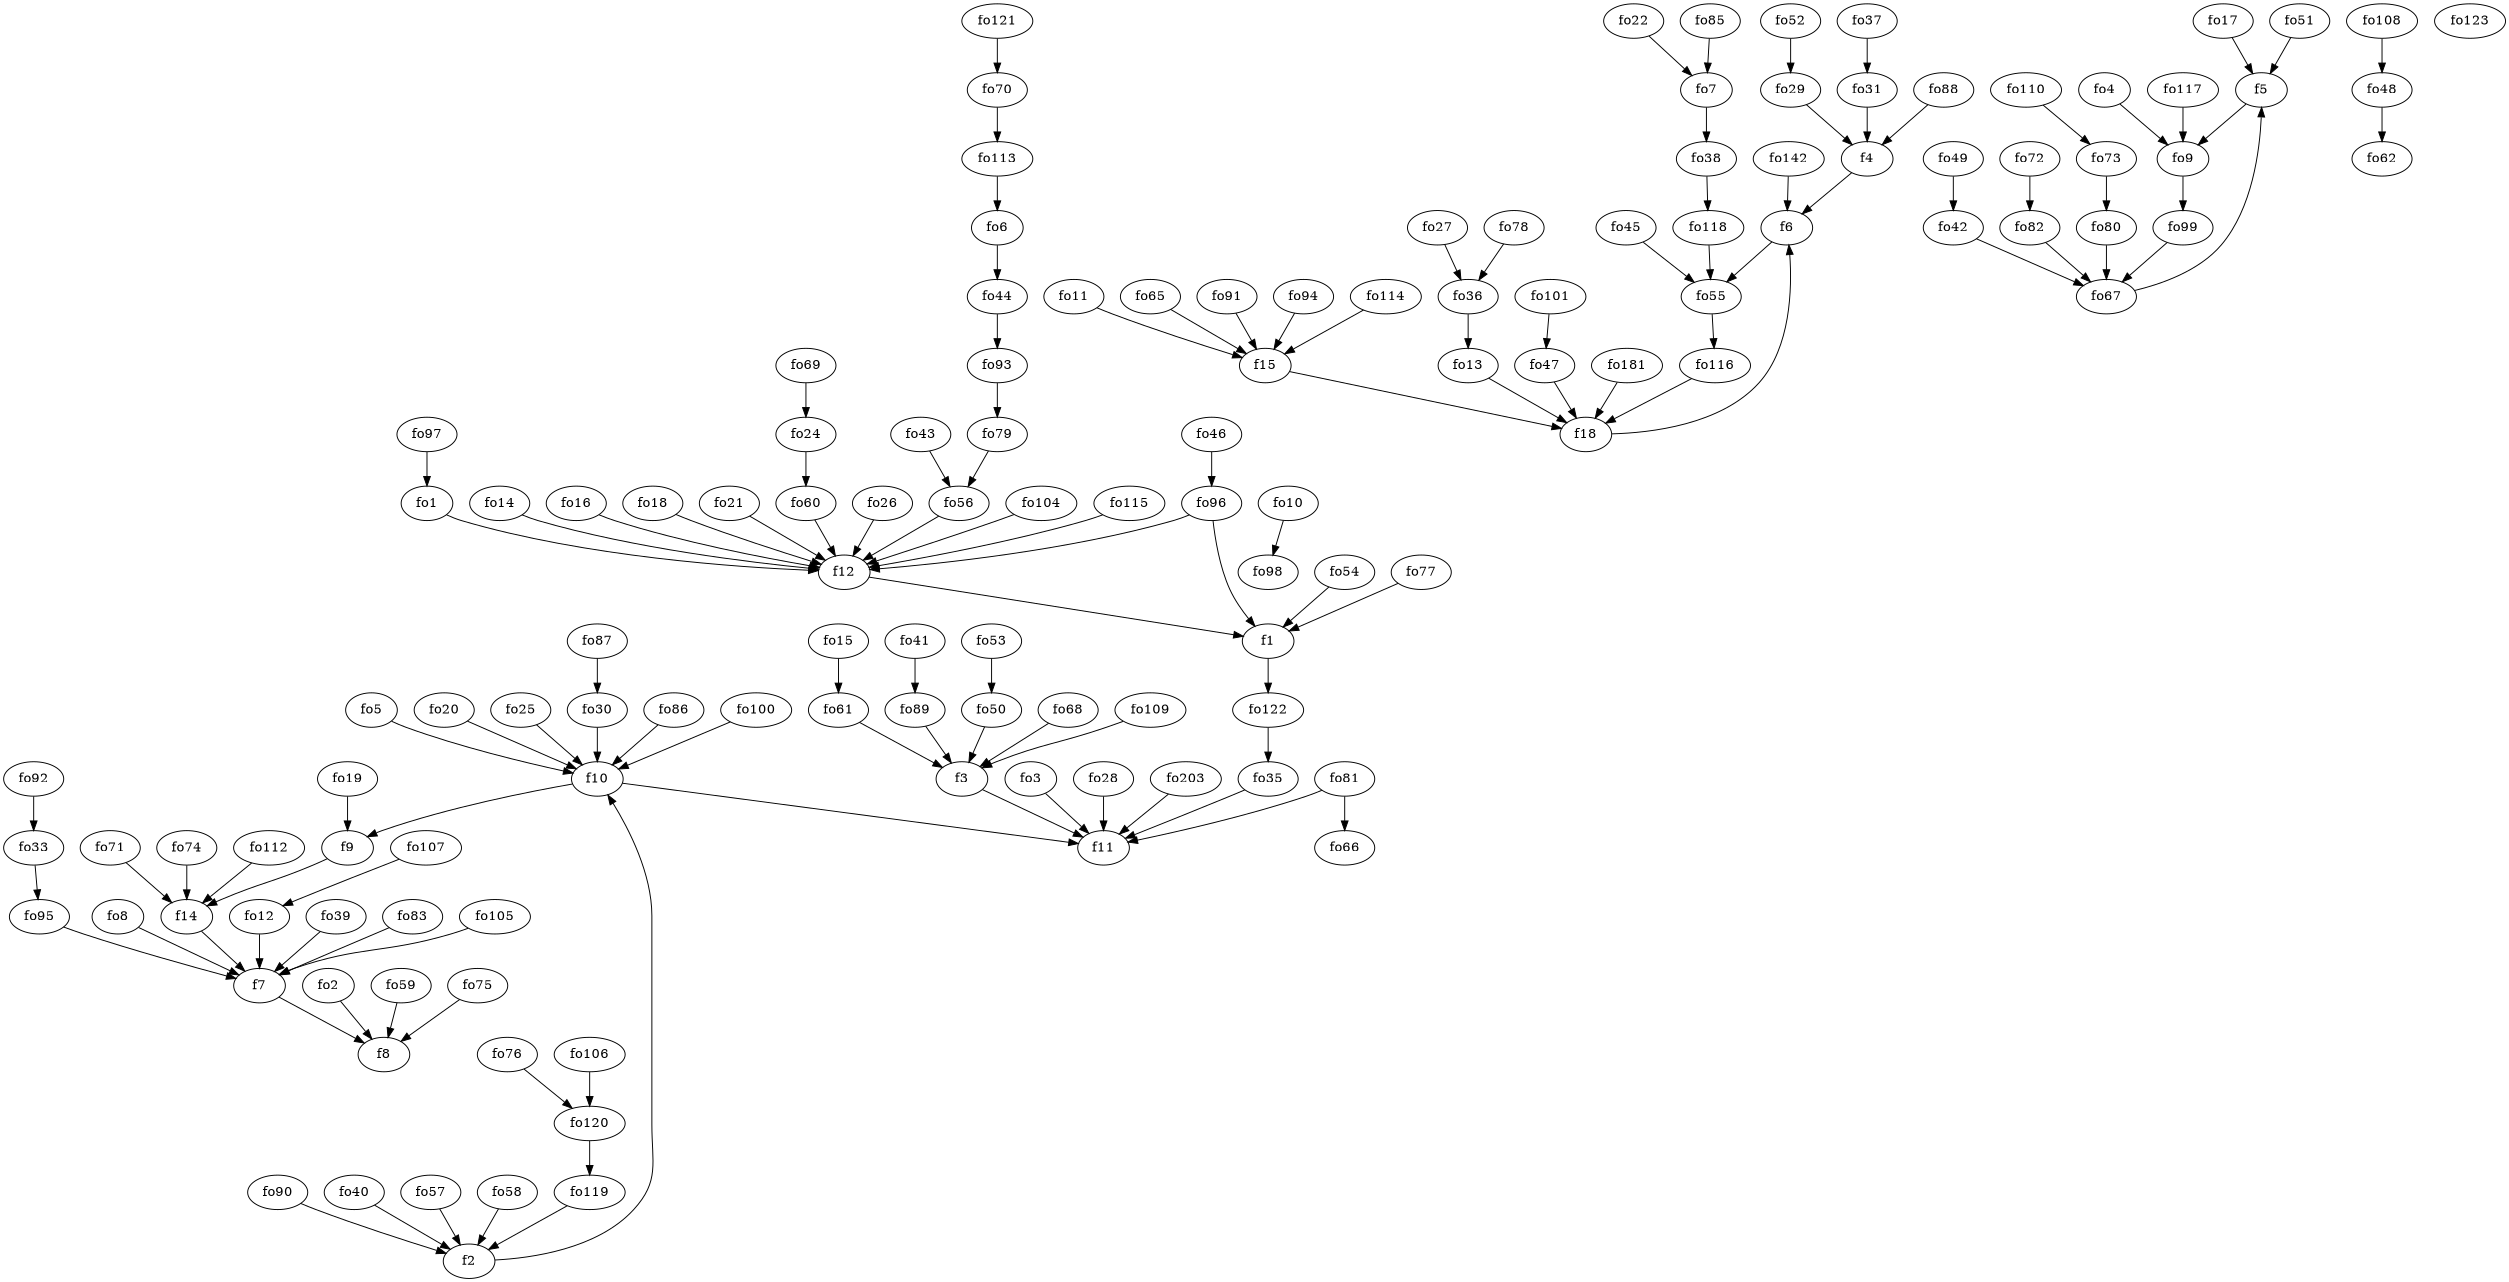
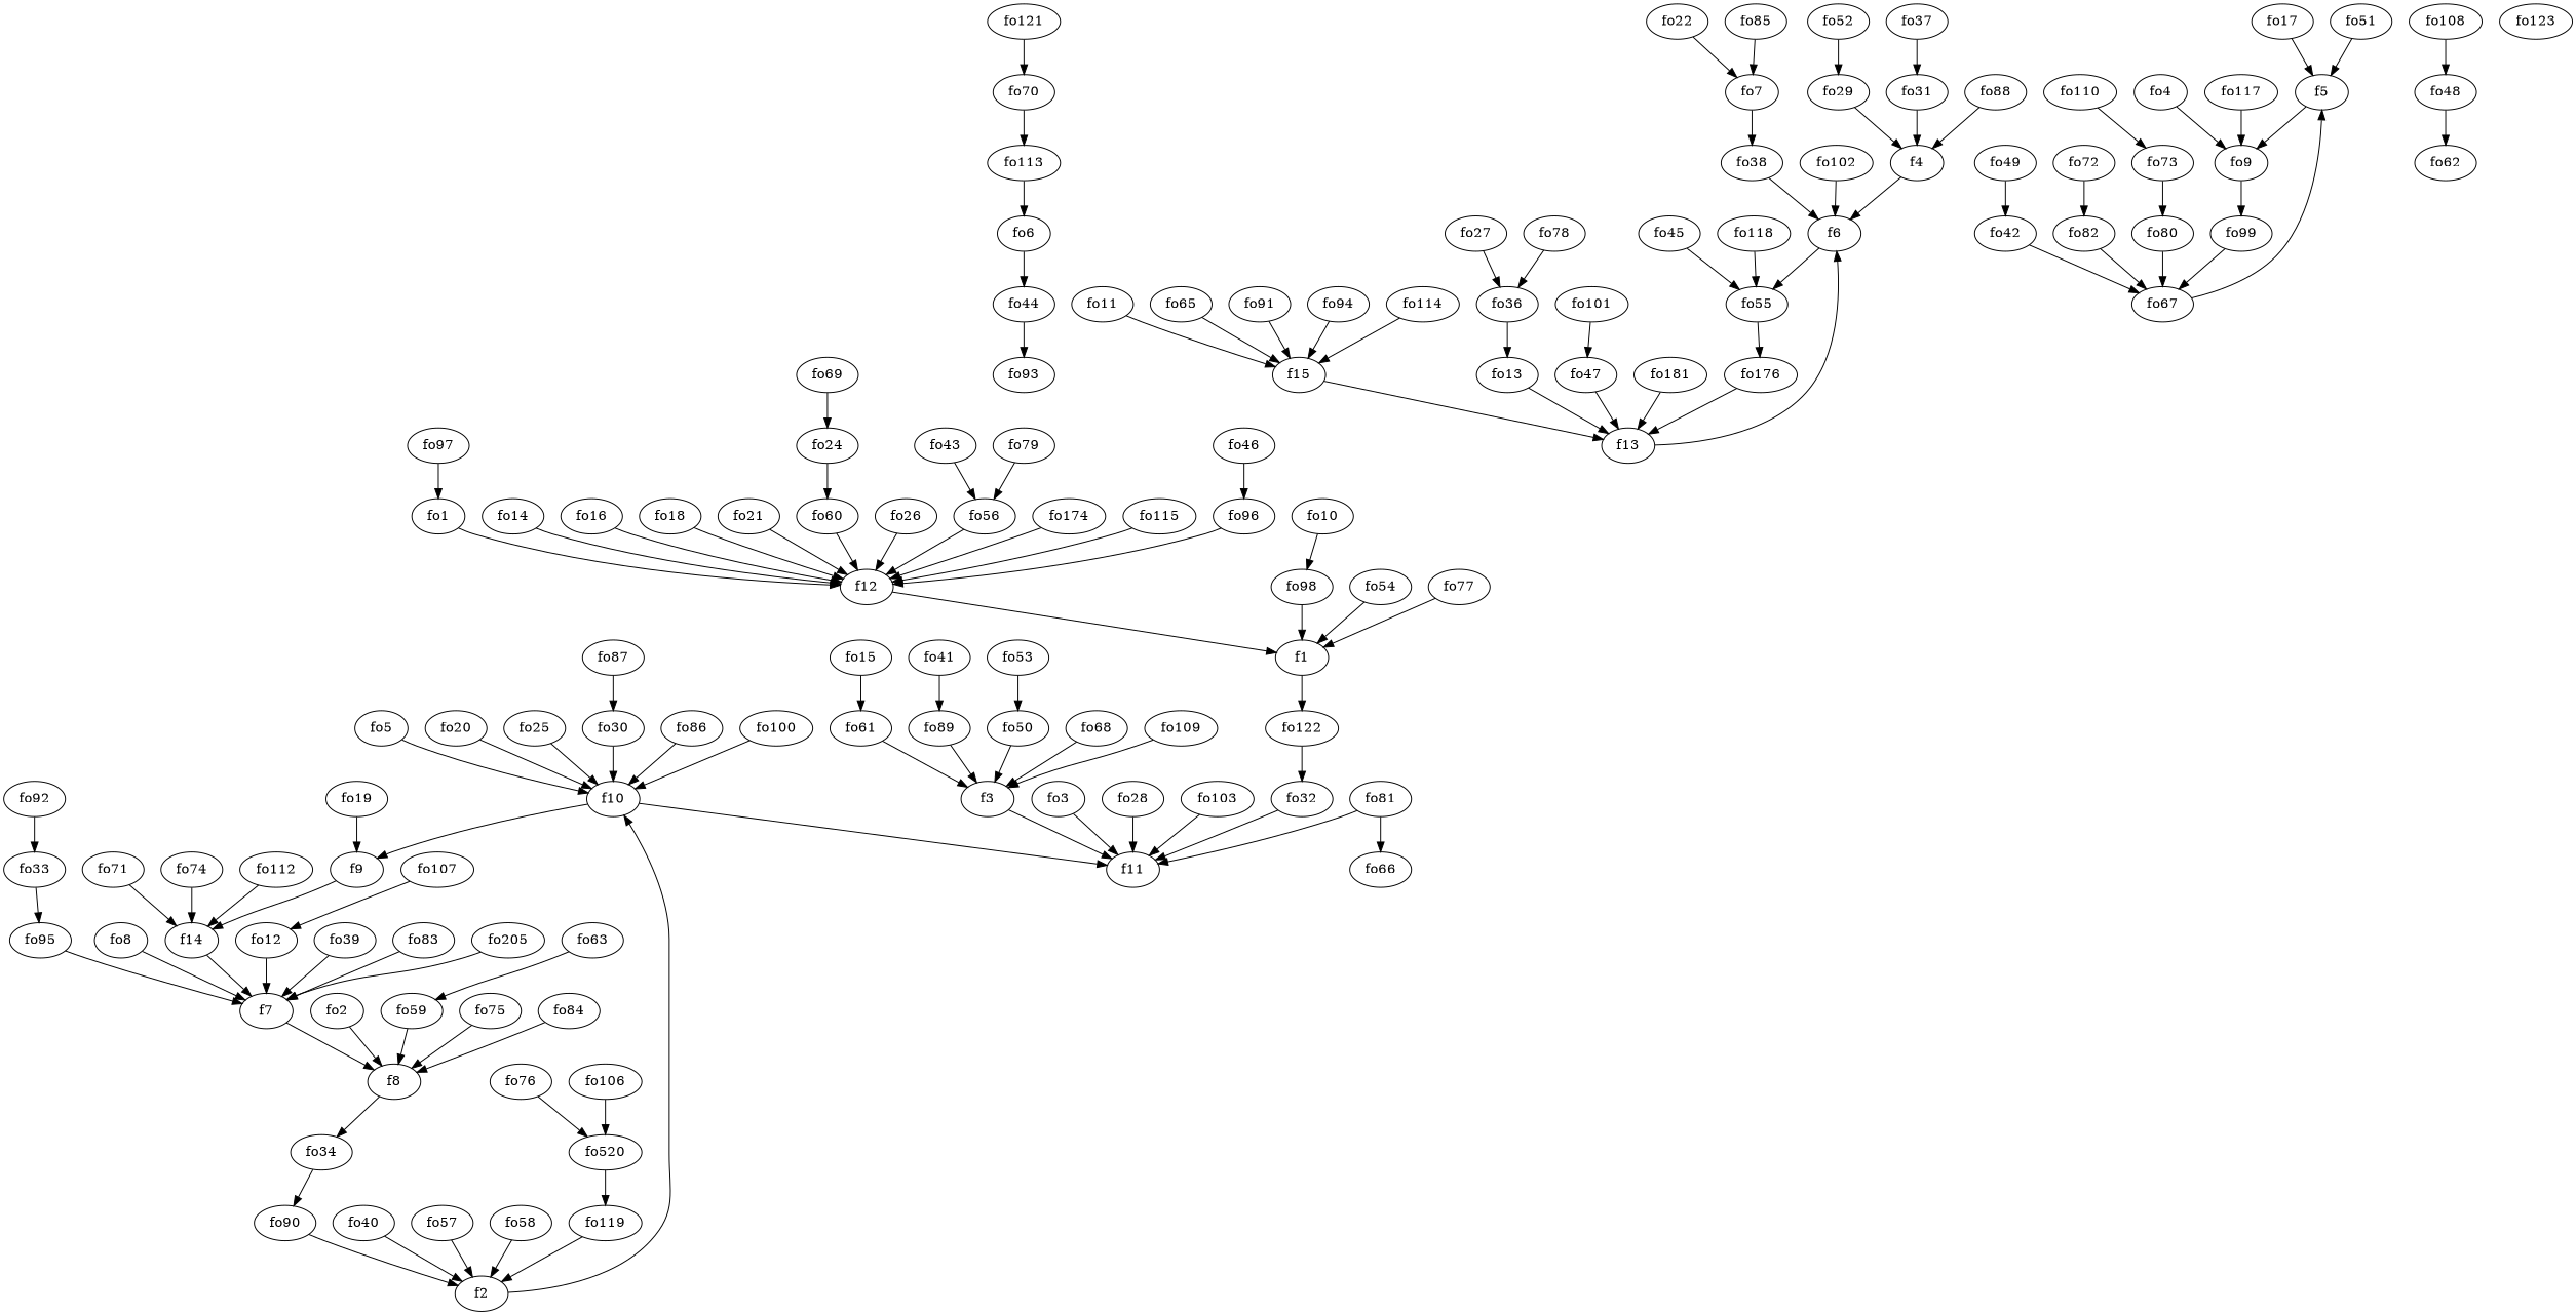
  strict digraph {
    edge [weight=2]
    f1
    fo122
-   fo35
+   fo35 [label=fo32]
    f2
    f10
    f11
    f9
    f3
    f4
    f6
    fo55
    f5
    fo9
    fo99
-   fo116
+   fo116 [label=fo176]
    f7
    f8
+   fo34
    fo90
    f14
    f12
-   f13 [label=f18]
+   f13
    f15
    fo1
    fo2
    fo3
    fo4
    fo5
    fo6
    fo44
    fo93
    fo7
    fo38
    fo8
    fo67
    fo10
    fo98
    fo11
    fo12
    fo13
    fo14
    fo15
    fo61
    fo16
    fo17
    fo18
    fo19
    fo20
    fo21
    fo22
    fo24
    fo60
    fo25
    fo26
    fo27
    fo36
    fo28
    fo29
    fo30
    fo31
    fo33
    fo95
    fo37
    fo39
    fo40
    fo41
    fo89
    fo42
    fo43
    fo56
    fo79
    fo45
    fo46
    fo96
    fo47
    fo48
    fo62
    fo49
    fo50
    fo51
    fo52
    fo53
    fo54
    fo57
    fo58
    fo59
+   fo63
    fo65
    fo81
    fo66
    fo68
    fo69
    fo70
    fo113
    fo71
    fo72
    fo82
    fo73
    fo80
    fo74
    fo75
    fo76
-   fo120
+   fo120 [label=fo520]
    fo119
    fo77
    fo78
    fo83
+   fo84
    fo85
    fo86
    fo87
    fo88
    fo91
    fo92
    fo94
    fo97
    fo100
    fo101
-   fo102 [label=fo142]
-   fo103 [label=fo203]
-   fo104
-   fo105
+   fo102
+   fo103
+   fo104 [label=fo174]
+   fo105 [label=fo205]
    fo106
    fo107
    fo108
    fo109
    fo110
    n128 [label=fo181]
    fo112
    fo114
    fo115
    fo117
    fo118
    fo121
    fo123
    f1 -> fo122
    fo122 -> fo35
    fo35 -> f11
    f2 -> f10
    f10 -> f11
    f10 -> f9
    f9 -> f14
    f3 -> f11
    f4 -> f6
    f6 -> fo55
    fo55 -> fo116
    f5 -> fo9
    fo9 -> fo99
    fo99 -> fo67
    fo116 -> f13
    f7 -> f8
+   f8 -> fo34
+   fo34 -> fo90
    fo90 -> f2
    f14 -> f7
    f12 -> f1
    f13 -> f6
    f15 -> f13
    fo1 -> f12
    fo2 -> f8
    fo3 -> f11
    fo4 -> fo9
    fo5 -> f10
    fo6 -> fo44
    fo44 -> fo93
-   fo93 -> fo79
    fo7 -> fo38
-   fo38 -> fo118
+   fo38 -> f6
    fo8 -> f7
    fo67 -> f5
    fo10 -> fo98
-   fo96 -> f1
+   fo98 -> f1
    fo11 -> f15
    fo12 -> f7
    fo13 -> f13
    fo14 -> f12
    fo15 -> fo61
    fo61 -> f3
    fo16 -> f12
    fo17 -> f5
    fo18 -> f12
    fo19 -> f9
    fo20 -> f10
    fo21 -> f12
    fo22 -> fo7
    fo24 -> fo60
    fo60 -> f12
    fo25 -> f10
    fo26 -> f12
    fo27 -> fo36
    fo36 -> fo13
    fo28 -> f11
    fo29 -> f4
    fo30 -> f10
    fo31 -> f4
    fo33 -> fo95
    fo95 -> f7
    fo37 -> fo31
    fo39 -> f7
    fo40 -> f2
    fo41 -> fo89
    fo89 -> f3
    fo42 -> fo67
    fo43 -> fo56
    fo56 -> f12
    fo79 -> fo56
    fo45 -> fo55
    fo46 -> fo96
    fo96 -> f12
    fo47 -> f13
    fo48 -> fo62
    fo49 -> fo42
    fo50 -> f3
    fo51 -> f5
    fo52 -> fo29
    fo53 -> fo50
    fo54 -> f1
    fo57 -> f2
    fo58 -> f2
    fo59 -> f8
+   fo63 -> fo59
    fo65 -> f15
    fo81 -> f11
    fo81 -> fo66
    fo68 -> f3
    fo69 -> fo24
    fo70 -> fo113
    fo113 -> fo6
    fo71 -> f14
    fo72 -> fo82
    fo82 -> fo67
    fo73 -> fo80
    fo80 -> fo67
    fo74 -> f14
    fo75 -> f8
    fo76 -> fo120
    fo120 -> fo119
    fo119 -> f2
    fo77 -> f1
    fo78 -> fo36
    fo83 -> f7
+   fo84 -> f8
    fo85 -> fo7
    fo86 -> f10
    fo87 -> fo30
    fo88 -> f4
    fo91 -> f15
    fo92 -> fo33
    fo94 -> f15
    fo97 -> fo1
    fo100 -> f10
    fo101 -> fo47
    fo102 -> f6
    fo103 -> f11
    fo104 -> f12
    fo105 -> f7
    fo106 -> fo120
    fo107 -> fo12
    fo108 -> fo48
    fo109 -> f3
    fo110 -> fo73
    n128 -> f13
    fo112 -> f14
    fo114 -> f15
    fo115 -> f12
    fo117 -> fo9
    fo118 -> fo55
    fo121 -> fo70
  }
